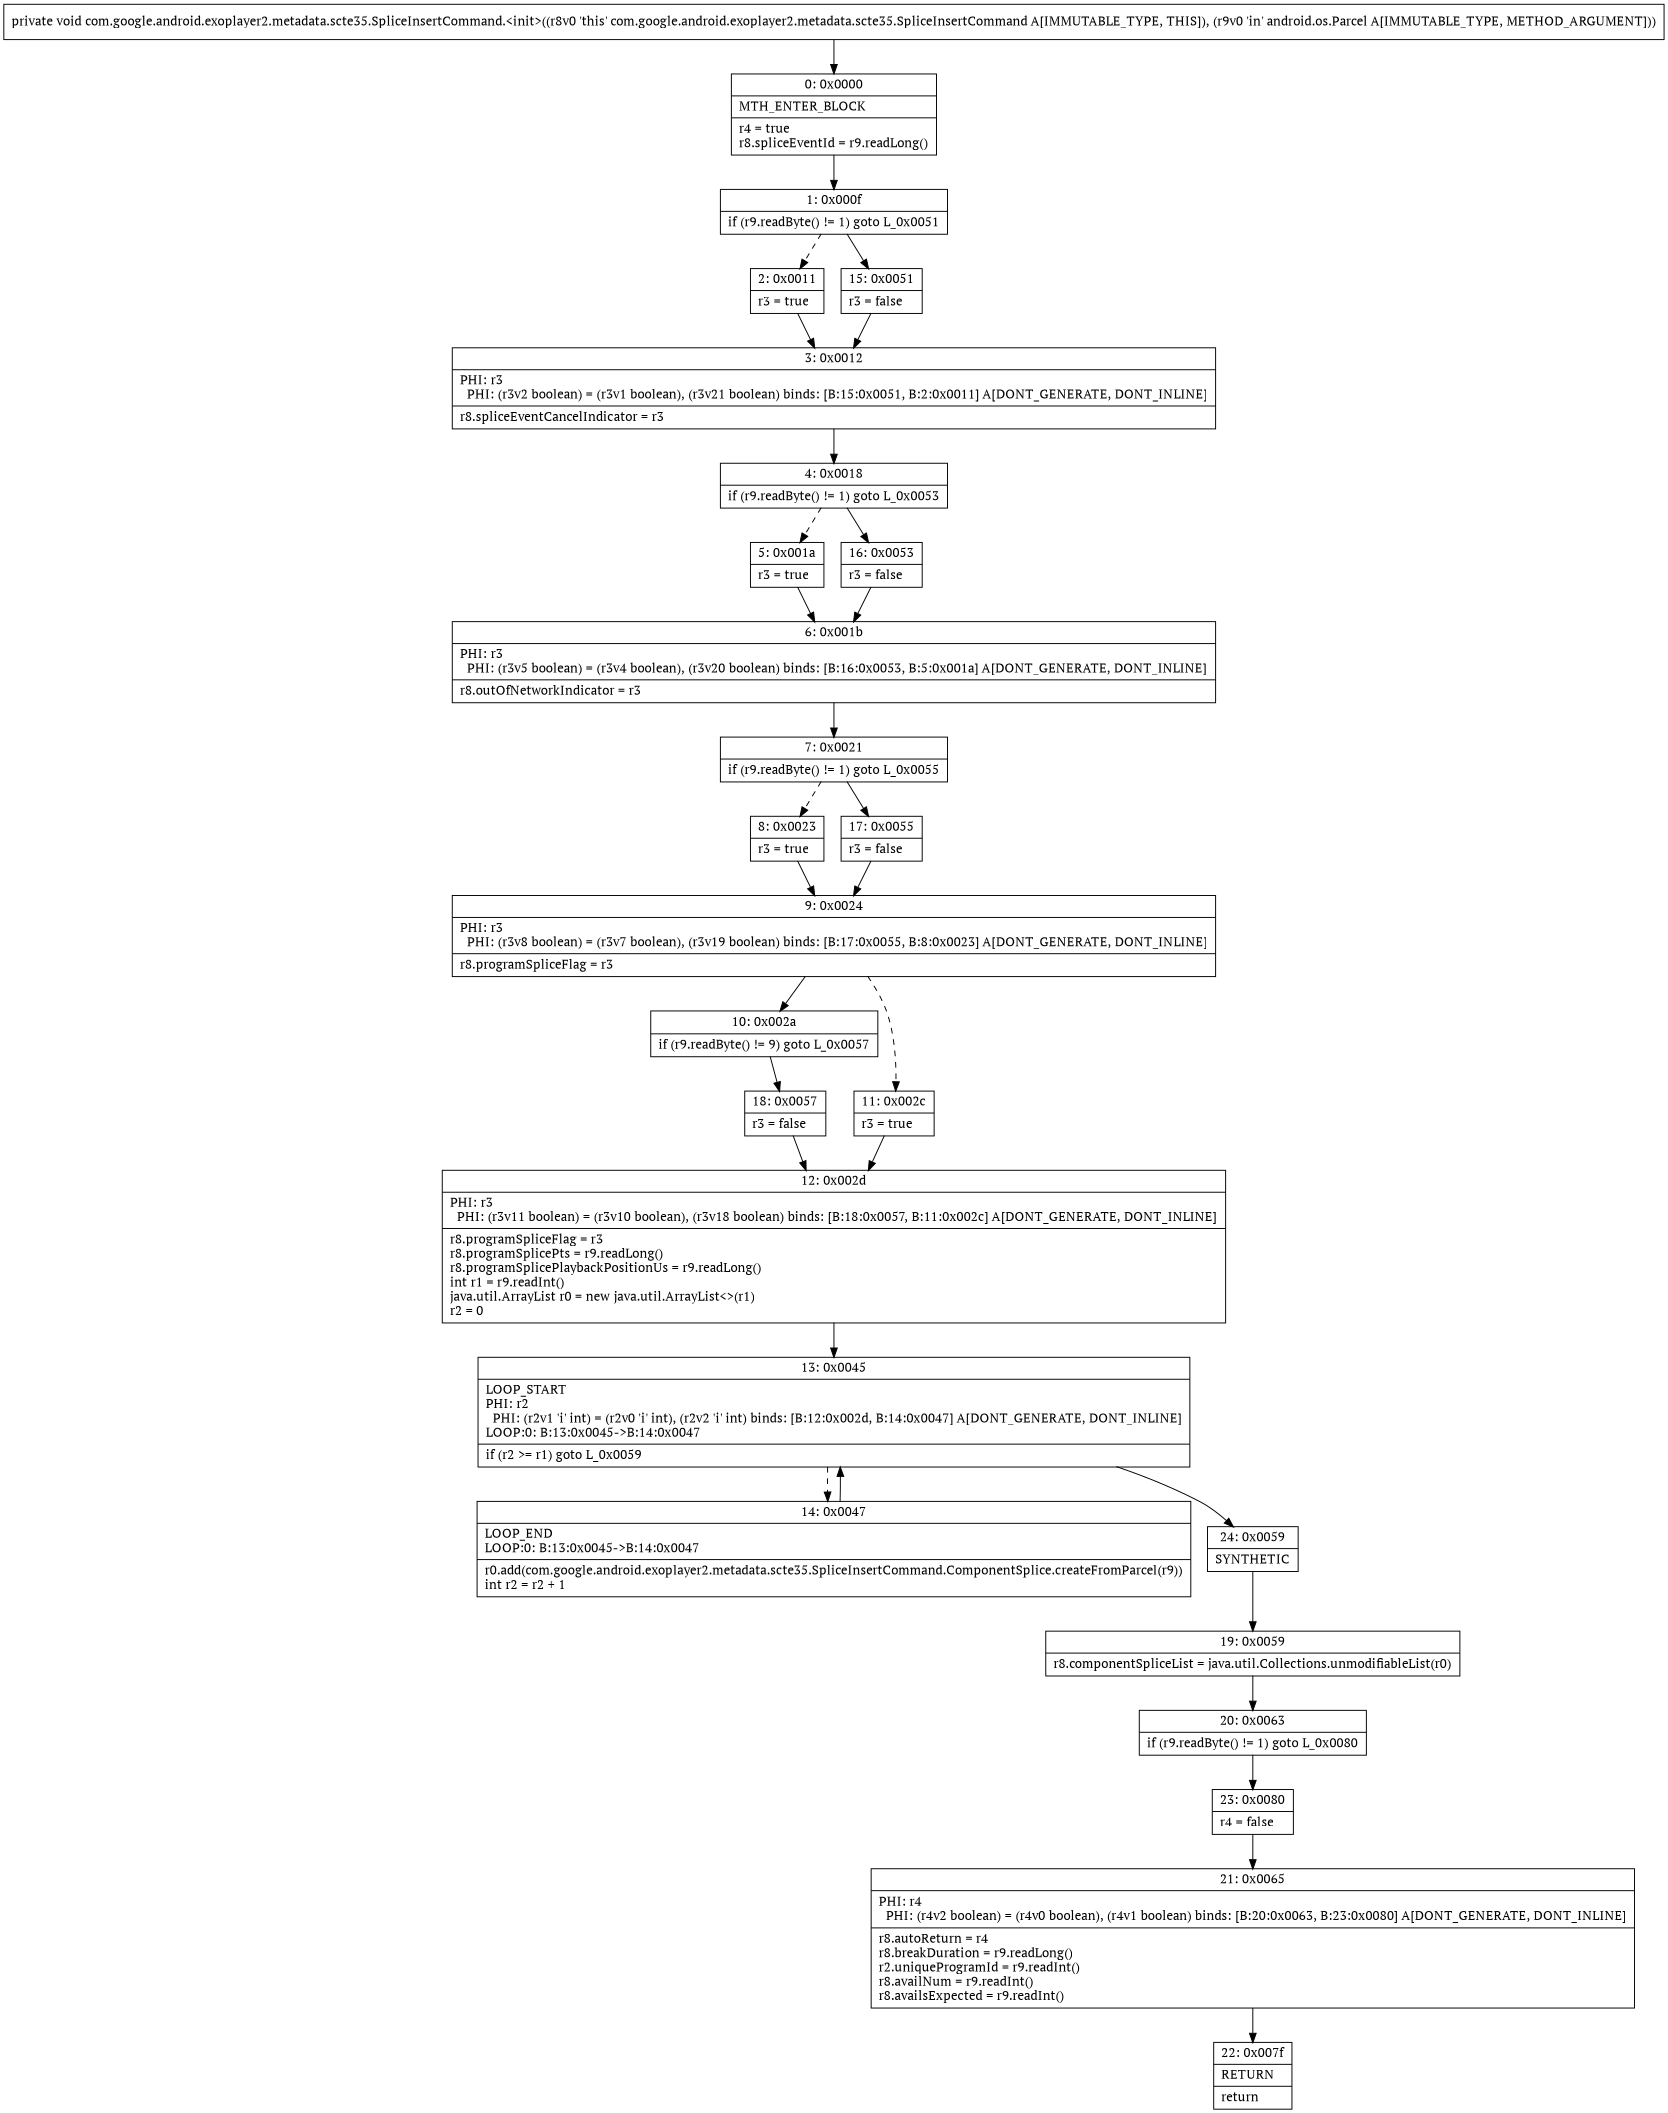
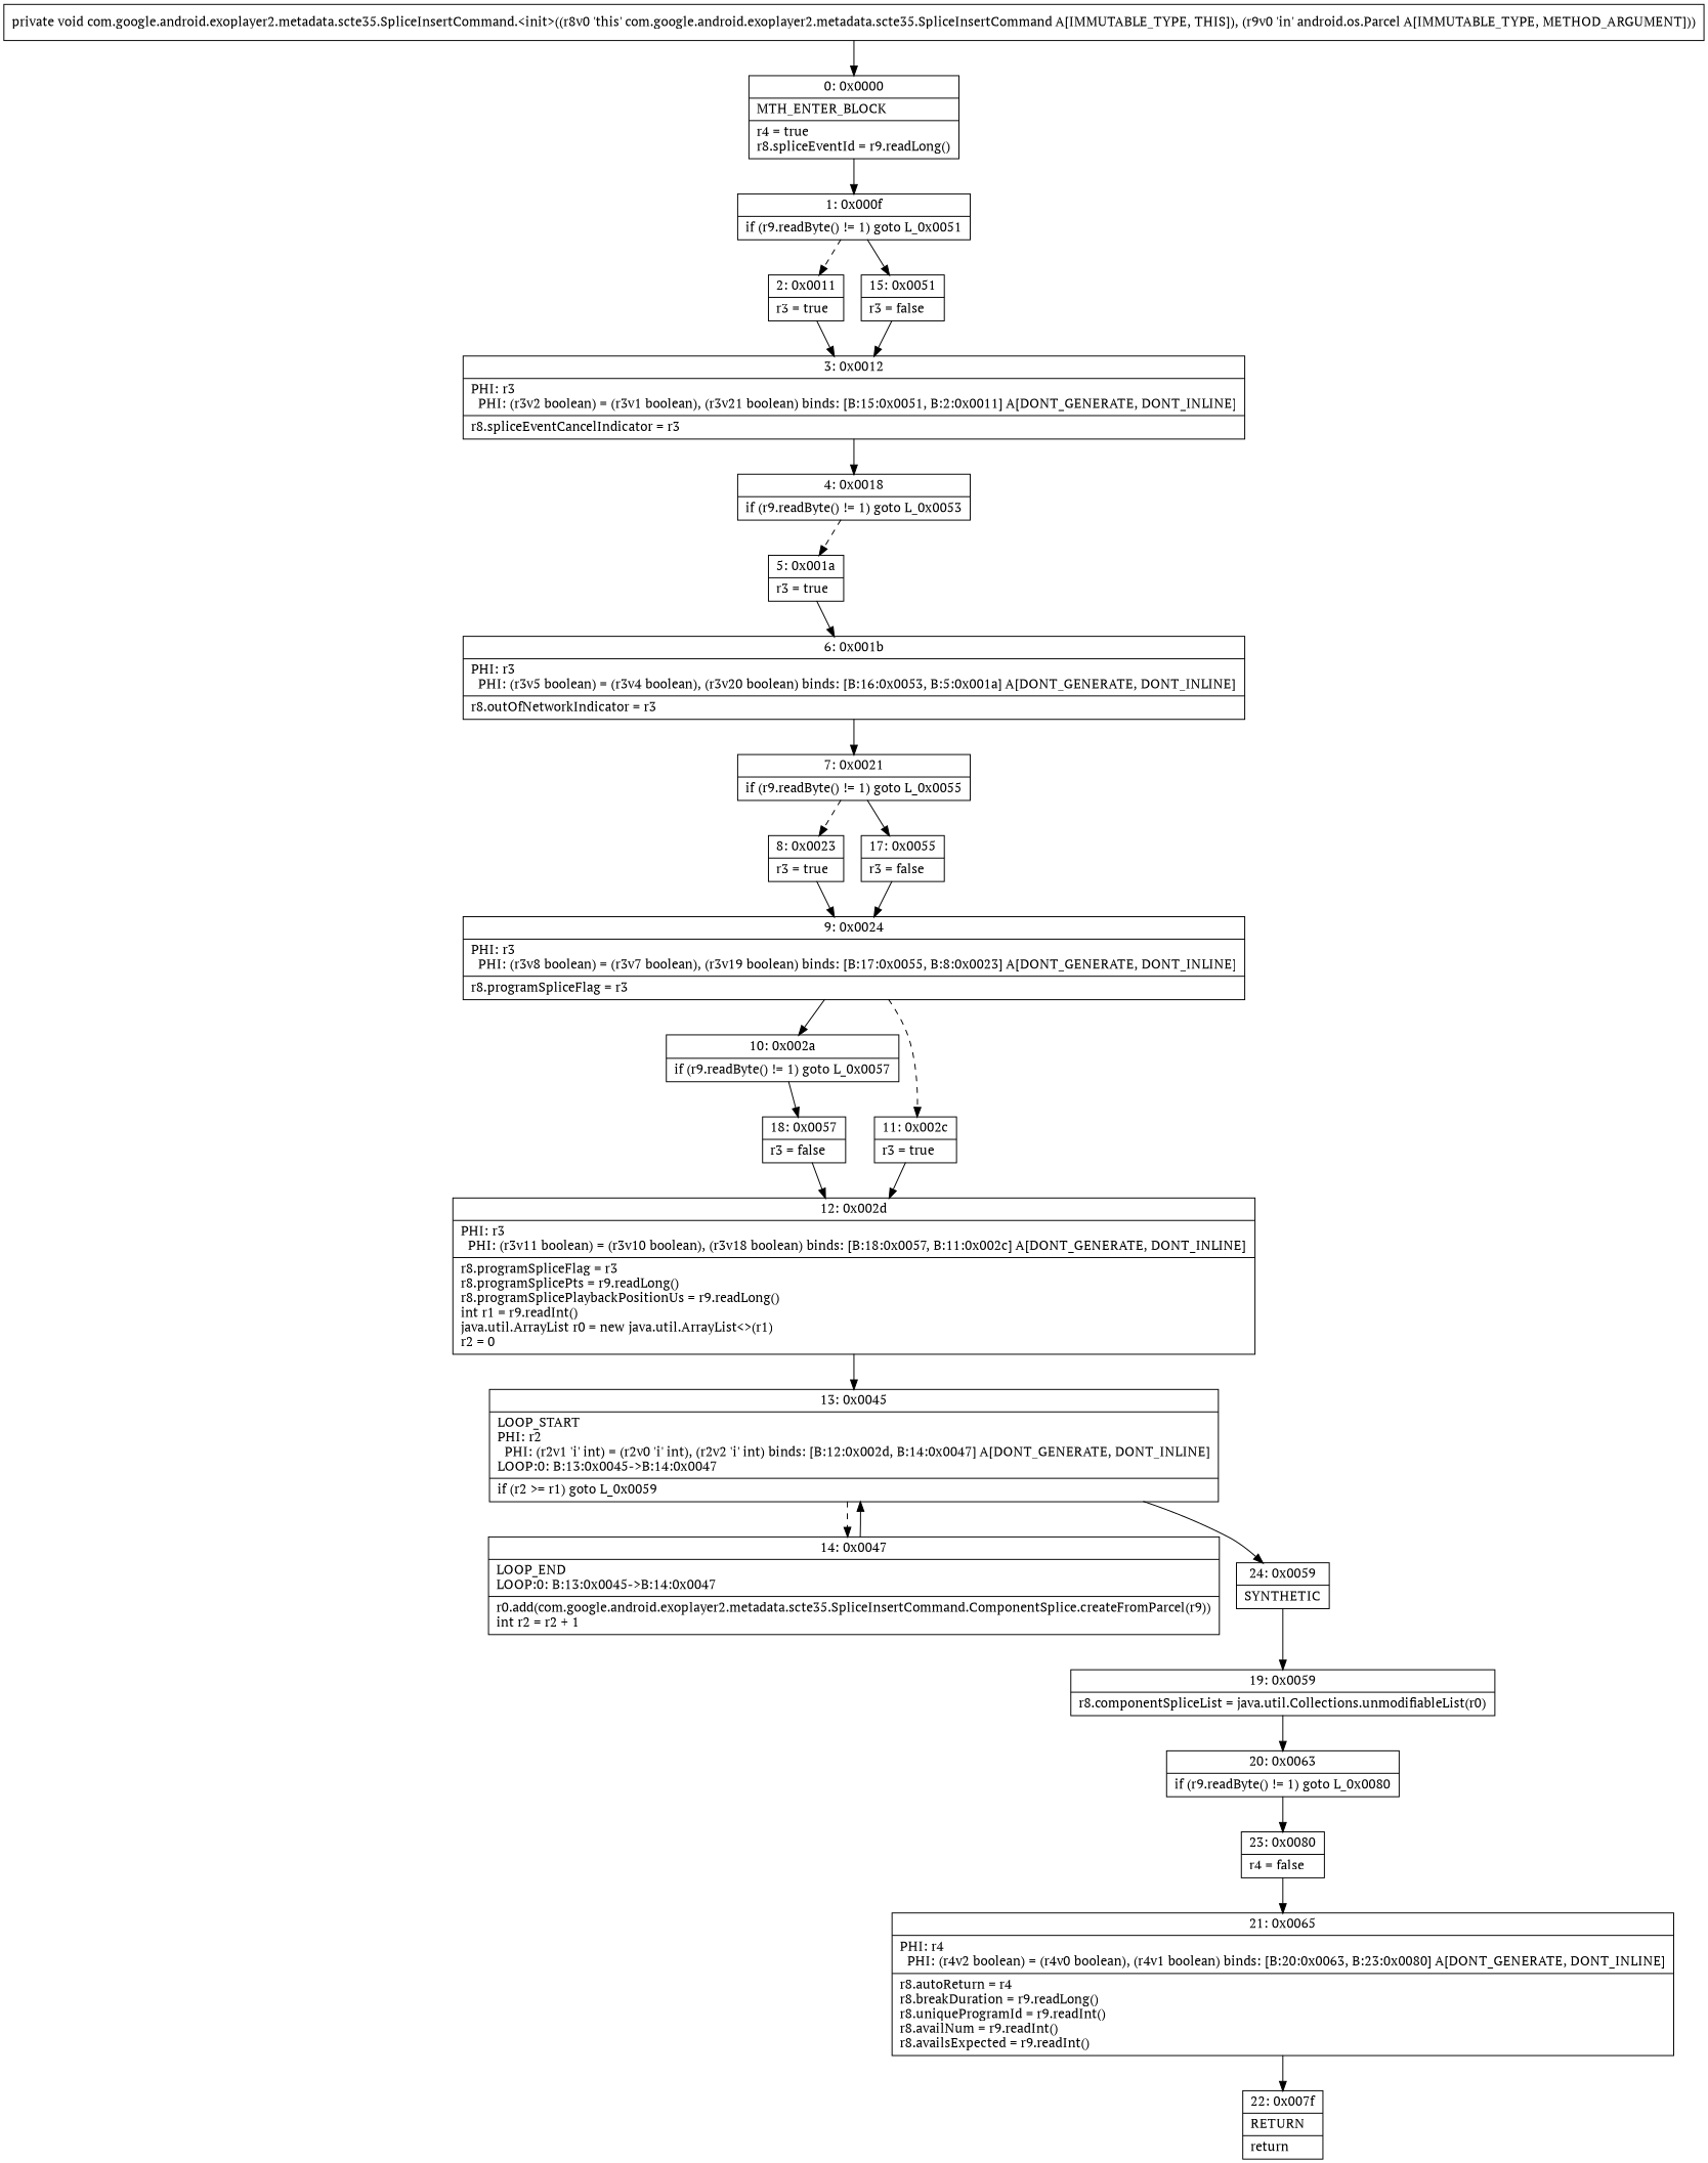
  digraph {
    fontname="PT Serif"
    node [fontname="PT Serif" shape=record]
    edge [fontname="PT Serif"]
    n1 [label="{0\:\ 0x0000|MTH_ENTER_BLOCK\l|r4 = true\lr8.spliceEventId = r9.readLong()\l}"]
    n2 [label="{1\:\ 0x000f|if (r9.readByte() != 1) goto L_0x0051\l}"]
    n3 [label="{2\:\ 0x0011|r3 = true\l}"]
    n4 [label="{15\:\ 0x0051|r3 = false\l}"]
    n5 [label="{3\:\ 0x0012|PHI: r3 \l  PHI: (r3v2 boolean) = (r3v1 boolean), (r3v21 boolean) binds: [B:15:0x0051, B:2:0x0011] A[DONT_GENERATE, DONT_INLINE]\l|r8.spliceEventCancelIndicator = r3\l}"]
    n6 [label="{4\:\ 0x0018|if (r9.readByte() != 1) goto L_0x0053\l}"]
    n7 [label="{5\:\ 0x001a|r3 = true\l}"]
-   n8 [label="{16\:\ 0x0053|r3 = false\l}"]
    n9 [label="{6\:\ 0x001b|PHI: r3 \l  PHI: (r3v5 boolean) = (r3v4 boolean), (r3v20 boolean) binds: [B:16:0x0053, B:5:0x001a] A[DONT_GENERATE, DONT_INLINE]\l|r8.outOfNetworkIndicator = r3\l}"]
    n10 [label="{7\:\ 0x0021|if (r9.readByte() != 1) goto L_0x0055\l}"]
    n11 [label="{8\:\ 0x0023|r3 = true\l}"]
    n12 [label="{17\:\ 0x0055|r3 = false\l}"]
    n13 [label="{9\:\ 0x0024|PHI: r3 \l  PHI: (r3v8 boolean) = (r3v7 boolean), (r3v19 boolean) binds: [B:17:0x0055, B:8:0x0023] A[DONT_GENERATE, DONT_INLINE]\l|r8.programSpliceFlag = r3\l}"]
-   n14 [label="{10\:\ 0x002a|if (r9.readByte() != 9) goto L_0x0057\l}"]
+   n14 [label="{10\:\ 0x002a|if (r9.readByte() != 1) goto L_0x0057\l}"]
    n15 [label="{11\:\ 0x002c|r3 = true\l}"]
    n16 [label="{18\:\ 0x0057|r3 = false\l}"]
    n17 [label="{12\:\ 0x002d|PHI: r3 \l  PHI: (r3v11 boolean) = (r3v10 boolean), (r3v18 boolean) binds: [B:18:0x0057, B:11:0x002c] A[DONT_GENERATE, DONT_INLINE]\l|r8.programSpliceFlag = r3\lr8.programSplicePts = r9.readLong()\lr8.programSplicePlaybackPositionUs = r9.readLong()\lint r1 = r9.readInt()\ljava.util.ArrayList r0 = new java.util.ArrayList\<\>(r1)\lr2 = 0\l}"]
    n18 [label="{13\:\ 0x0045|LOOP_START\lPHI: r2 \l  PHI: (r2v1 'i' int) = (r2v0 'i' int), (r2v2 'i' int) binds: [B:12:0x002d, B:14:0x0047] A[DONT_GENERATE, DONT_INLINE]\lLOOP:0: B:13:0x0045\-\>B:14:0x0047\l|if (r2 \>= r1) goto L_0x0059\l}"]
    n19 [label="{14\:\ 0x0047|LOOP_END\lLOOP:0: B:13:0x0045\-\>B:14:0x0047\l|r0.add(com.google.android.exoplayer2.metadata.scte35.SpliceInsertCommand.ComponentSplice.createFromParcel(r9))\lint r2 = r2 + 1\l}"]
    n20 [label="{24\:\ 0x0059|SYNTHETIC\l}"]
    n21 [label="{19\:\ 0x0059|r8.componentSpliceList = java.util.Collections.unmodifiableList(r0)\l}"]
    n22 [label="{20\:\ 0x0063|if (r9.readByte() != 1) goto L_0x0080\l}"]
    n23 [label="{23\:\ 0x0080|r4 = false\l}"]
-   n24 [label="{21\:\ 0x0065|PHI: r4 \l  PHI: (r4v2 boolean) = (r4v0 boolean), (r4v1 boolean) binds: [B:20:0x0063, B:23:0x0080] A[DONT_GENERATE, DONT_INLINE]\l|r8.autoReturn = r4\lr8.breakDuration = r9.readLong()\lr2.uniqueProgramId = r9.readInt()\lr8.availNum = r9.readInt()\lr8.availsExpected = r9.readInt()\l}"]
+   n24 [label="{21\:\ 0x0065|PHI: r4 \l  PHI: (r4v2 boolean) = (r4v0 boolean), (r4v1 boolean) binds: [B:20:0x0063, B:23:0x0080] A[DONT_GENERATE, DONT_INLINE]\l|r8.autoReturn = r4\lr8.breakDuration = r9.readLong()\lr8.uniqueProgramId = r9.readInt()\lr8.availNum = r9.readInt()\lr8.availsExpected = r9.readInt()\l}"]
    n25 [label="{22\:\ 0x007f|RETURN\l|return\l}"]
    n26 [label="{private void com.google.android.exoplayer2.metadata.scte35.SpliceInsertCommand.\<init\>((r8v0 'this' com.google.android.exoplayer2.metadata.scte35.SpliceInsertCommand A[IMMUTABLE_TYPE, THIS]), (r9v0 'in' android.os.Parcel A[IMMUTABLE_TYPE, METHOD_ARGUMENT])) }"]
    n1 -> n2
    n2 -> n3 [style=dashed]
    n2 -> n4
    n3 -> n5
    n4 -> n5
    n5 -> n6
    n6 -> n7 [style=dashed]
-   n6 -> n8
    n7 -> n9
-   n8 -> n9
    n9 -> n10
    n10 -> n11 [style=dashed]
    n10 -> n12
    n11 -> n13
    n12 -> n13
    n13 -> n14
    n13 -> n15 [style=dashed]
    n14 -> n16
    n15 -> n17
    n16 -> n17
    n17 -> n18
    n18 -> n19 [style=dashed]
    n18 -> n20
    n19 -> n18
    n20 -> n21
    n21 -> n22
    n22 -> n23
    n23 -> n24
    n24 -> n25
    n26 -> n1
  }
